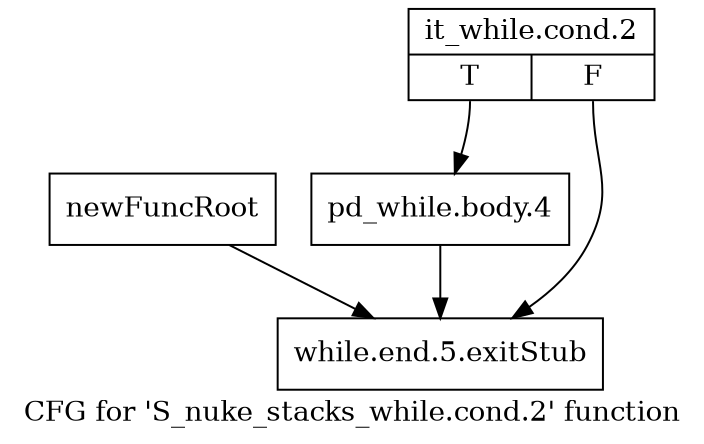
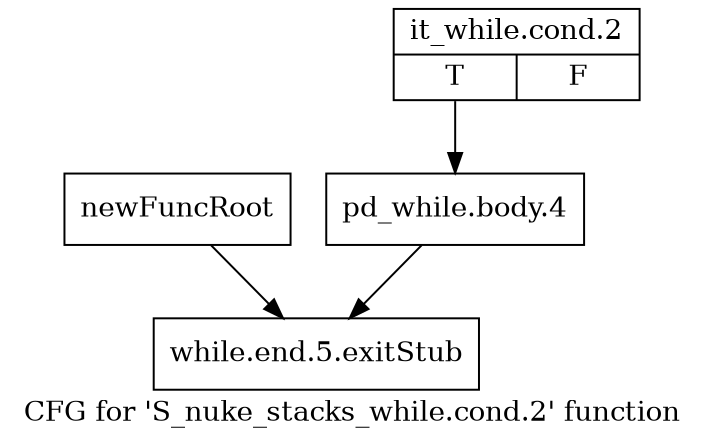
  digraph {
    label="CFG for 'S_nuke_stacks_while.cond.2' function"
    node [shape=record]
    n1 [label="{newFuncRoot}"]
    n2 [label="{while.end.5.exitStub}"]
    n3 [label="{it_while.cond.2|{<s0>T|<s1>F}}"]
    n4 [label="{pd_while.body.4}"]
    n1 -> n2
-   n3 -> n2 [tailport=s1]
    n3 -> n4 [tailport=s0]
    n4 -> n2
  }
